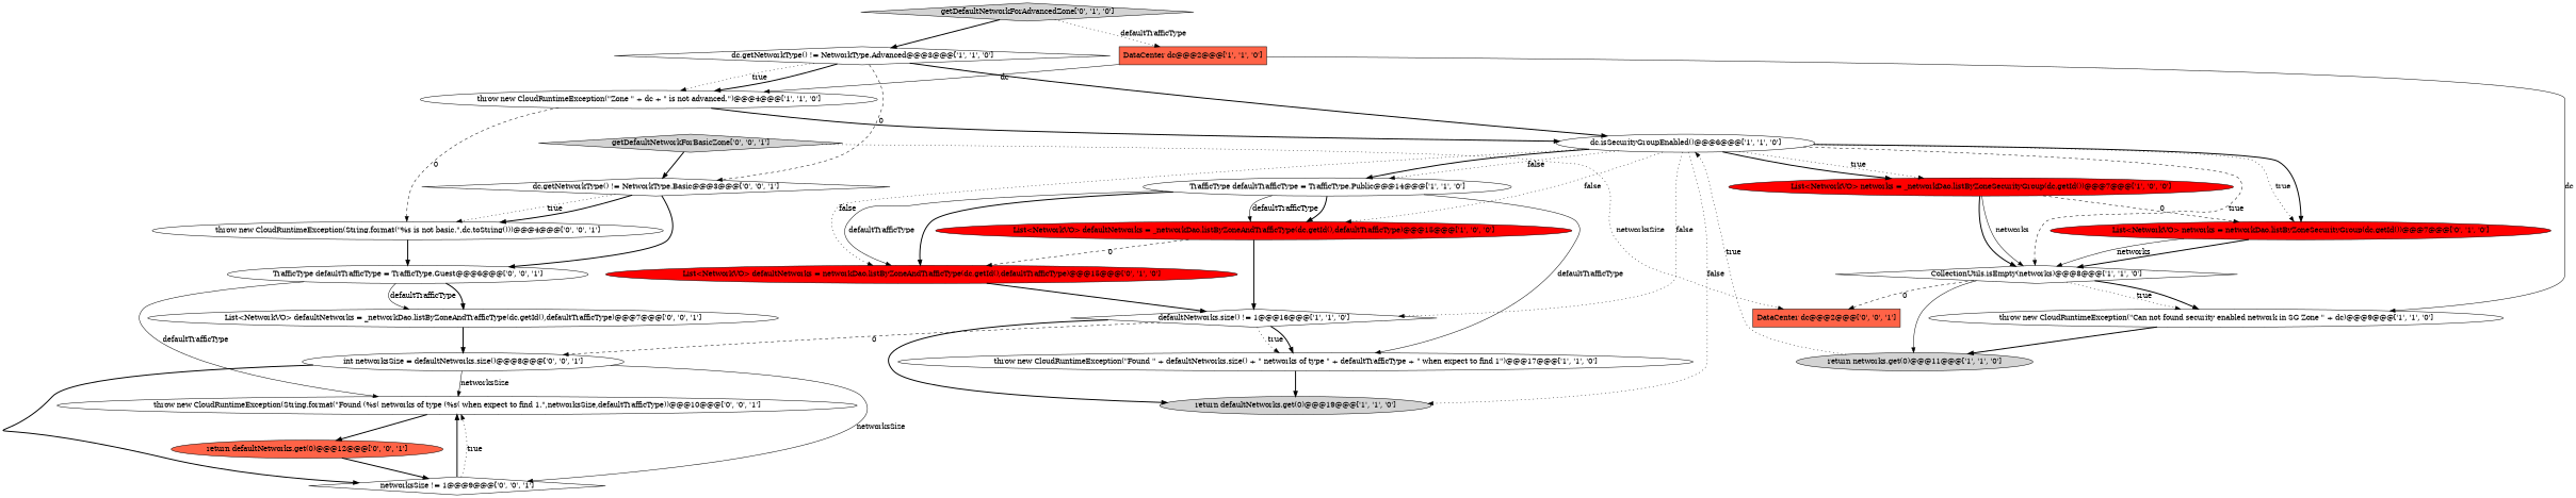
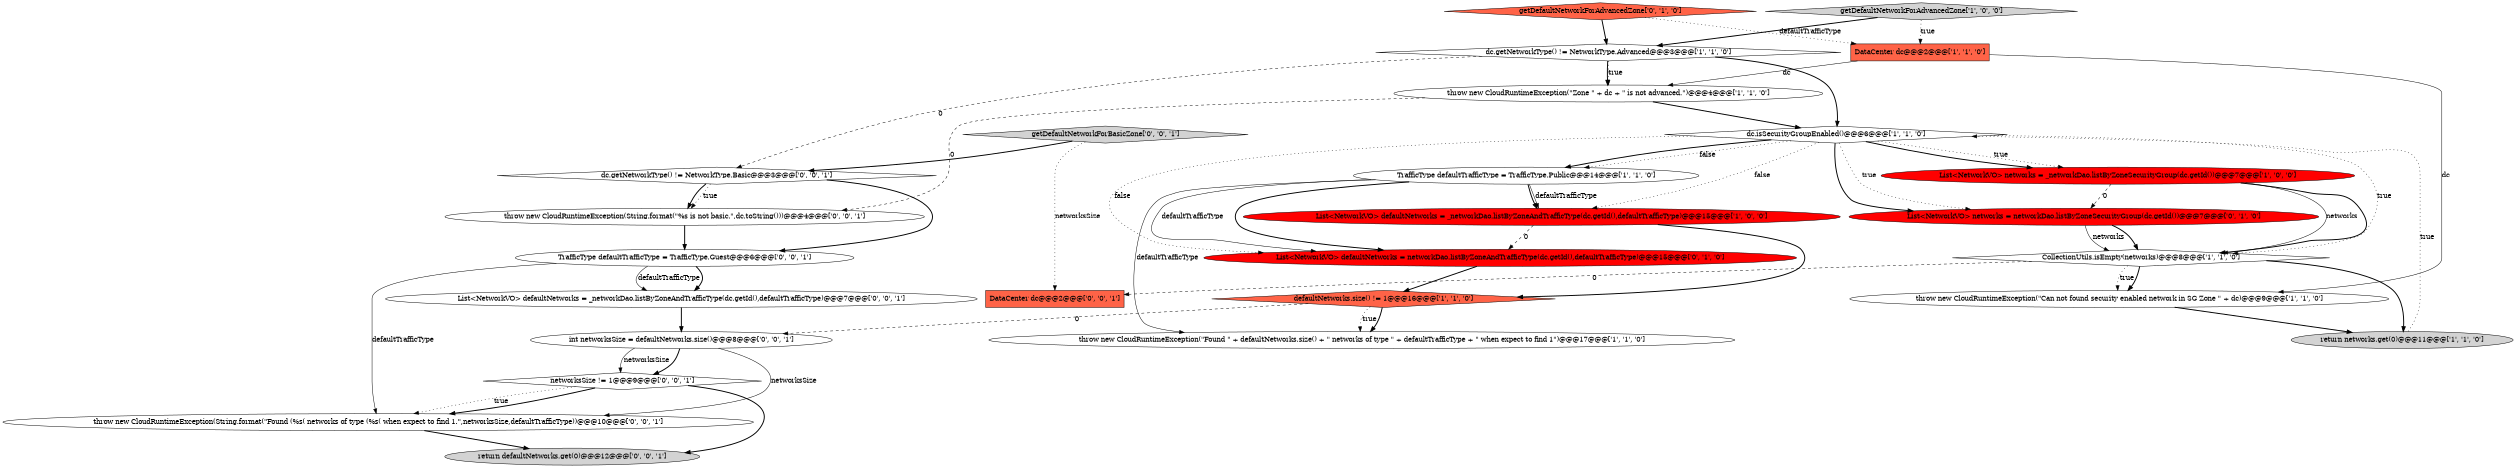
  digraph {
    node [fillcolor=white shape=ellipse style=filled]
    edge [style=bold]
    n1 [fillcolor=red label="List<NetworkVO> defaultNetworks = networkDao.listByZoneAndTrafficType(dc.getId(),defaultTrafficType)@@@15@@@['0', '1', '0']"]
-   n2 [label="defaultNetworks.size() != 1@@@16@@@['1', '1', '0']" shape=diamond]
+   n2 [fillcolor=tomato label="defaultNetworks.size() != 1@@@16@@@['1', '1', '0']" shape=diamond]
    n3 [label="int networksSize = defaultNetworks.size()@@@8@@@['0', '0', '1']"]
    n4 [label="throw new CloudRuntimeException(\"Found \" + defaultNetworks.size() + \" networks of type \" + defaultTrafficType + \" when expect to find 1\")@@@17@@@['1', '1', '0']"]
-   n5 [fillcolor=lightgray label="return defaultNetworks.get(0)@@@19@@@['1', '1', '0']"]
    n6 [label="List<NetworkVO> defaultNetworks = _networkDao.listByZoneAndTrafficType(dc.getId(),defaultTrafficType)@@@7@@@['0', '0', '1']"]
    n7 [label="throw new CloudRuntimeException(String.format(\"Found (%s( networks of type (%s( when expect to find 1.\",networksSize,defaultTrafficType))@@@10@@@['0', '0', '1']"]
    n8 [label="networksSize != 1@@@9@@@['0', '0', '1']" shape=diamond]
    n9 [label="dc.getNetworkType() != NetworkType.Basic@@@3@@@['0', '0', '1']" shape=diamond]
    n10 [label="throw new CloudRuntimeException(String.format(\"%s is not basic.\",dc.toString()))@@@4@@@['0', '0', '1']"]
    n11 [label="TrafficType defaultTrafficType = TrafficType.Guest@@@6@@@['0', '0', '1']"]
-   n12 [fillcolor=tomato label="return defaultNetworks.get(0)@@@12@@@['0', '0', '1']"]
+   n12 [fillcolor=lightgray label="return defaultNetworks.get(0)@@@12@@@['0', '0', '1']"]
    n13 [fillcolor=red label="List<NetworkVO> networks = networkDao.listByZoneSecurityGroup(dc.getId())@@@7@@@['0', '1', '0']"]
    n14 [label="CollectionUtils.isEmpty(networks)@@@8@@@['1', '1', '0']" shape=diamond]
    n15 [fillcolor=tomato label="DataCenter dc@@@2@@@['0', '0', '1']" shape=box]
    n16 [label="throw new CloudRuntimeException(\"Can not found security enabled network in SG Zone \" + dc)@@@9@@@['1', '1', '0']"]
    n17 [fillcolor=lightgray label="return networks.get(0)@@@11@@@['1', '1', '0']"]
    n18 [fillcolor=tomato label="DataCenter dc@@@2@@@['1', '1', '0']" shape=box]
    n19 [label="throw new CloudRuntimeException(\"Zone \" + dc + \" is not advanced.\")@@@4@@@['1', '1', '0']"]
-   n20 [label="dc.isSecurityGroupEnabled()@@@6@@@['1', '1', '0']"]
+   n20 [label="dc.isSecurityGroupEnabled()@@@6@@@['1', '1', '0']" shape=diamond]
    n21 [label="TrafficType defaultTrafficType = TrafficType.Public@@@14@@@['1', '1', '0']"]
    n22 [fillcolor=red label="List<NetworkVO> defaultNetworks = _networkDao.listByZoneAndTrafficType(dc.getId(),defaultTrafficType)@@@15@@@['1', '0', '0']"]
    n23 [fillcolor=lightgray label="getDefaultNetworkForBasicZone['0', '0', '1']" shape=diamond]
    n24 [fillcolor=red label="List<NetworkVO> networks = _networkDao.listByZoneSecurityGroup(dc.getId())@@@7@@@['1', '0', '0']"]
-   n25 [fillcolor=lightgray label="getDefaultNetworkForAdvancedZone['0', '1', '0']" shape=diamond]
+   n25 [fillcolor=tomato label="getDefaultNetworkForAdvancedZone['0', '1', '0']" shape=diamond]
    n26 [label="dc.getNetworkType() != NetworkType.Advanced@@@3@@@['1', '1', '0']" shape=diamond]
+   n27 [fillcolor=lightgray label="getDefaultNetworkForAdvancedZone['1', '0', '0']" shape=diamond]
    n1 -> n2
    n2 -> n3 [label=0 style=dashed]
    n2 -> n4 [label=true style=dotted]
    n2 -> n4
-   n2 -> n5
    n3 -> n7 [label=networksSize style=solid]
    n3 -> n8
    n3 -> n8 [label=networksSize style=solid]
-   n4 -> n5
    n6 -> n3
    n7 -> n12
    n8 -> n7
    n8 -> n7 [label=true style=dotted]
-   n12 -> n8
+   n8 -> n12
    n9 -> n10 [label=true style=dotted]
    n9 -> n10
    n9 -> n11
    n10 -> n11
    n11 -> n6
    n11 -> n6 [label=defaultTrafficType style=solid]
    n11 -> n7 [label=defaultTrafficType style=solid]
    n13 -> n14
    n13 -> n14 [label=networks style=solid]
    n14 -> n15 [label=0 style=dashed]
    n14 -> n16 [label=true style=dotted]
    n14 -> n16
-   n14 -> n17 [style=solid]
+   n14 -> n17
    n16 -> n17
    n17 -> n20 [label=true style=dotted]
    n18 -> n16 [label=dc style=solid]
    n18 -> n19 [label=dc style=solid]
    n19 -> n10 [label=0 style=dashed]
    n19 -> n20
    n20 -> n1 [label=false style=dotted]
-   n20 -> n2 [label=false style=dotted]
-   n20 -> n5 [label=false style=dotted]
    n20 -> n13
    n20 -> n13 [label=true style=dotted]
-   n20 -> n14 [label=true style=dashed]
+   n20 -> n14 [label=true style=dotted]
    n20 -> n21 [label=false style=dotted]
    n20 -> n21
    n20 -> n22 [label=false style=dotted]
    n20 -> n24 [label=true style=dotted]
    n20 -> n24
    n21 -> n1 [label=defaultTrafficType style=solid]
    n21 -> n1
    n21 -> n4 [label=defaultTrafficType style=solid]
    n21 -> n22
    n21 -> n22 [label=defaultTrafficType style=solid]
    n22 -> n1 [label=0 style=dashed]
    n22 -> n2
    n23 -> n9
    n23 -> n15 [label=networksSize style=dotted]
    n24 -> n13 [label=0 style=dashed]
    n24 -> n14 [label=networks style=solid]
    n24 -> n14
    n25 -> n18 [label=defaultTrafficType style=dotted]
    n25 -> n26
    n26 -> n9 [label=0 style=dashed]
    n26 -> n19
    n26 -> n19 [label=true style=dotted]
    n26 -> n20
+   n27 -> n18 [label=true style=dotted]
+   n27 -> n26
  }
